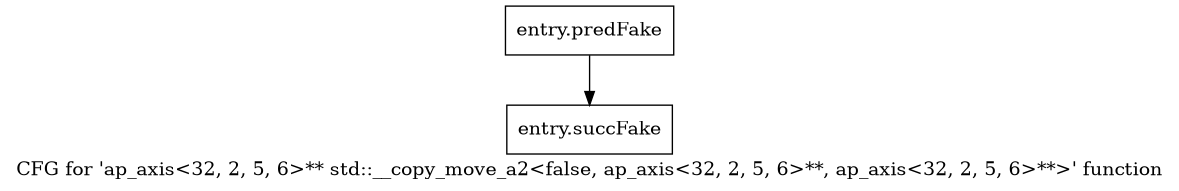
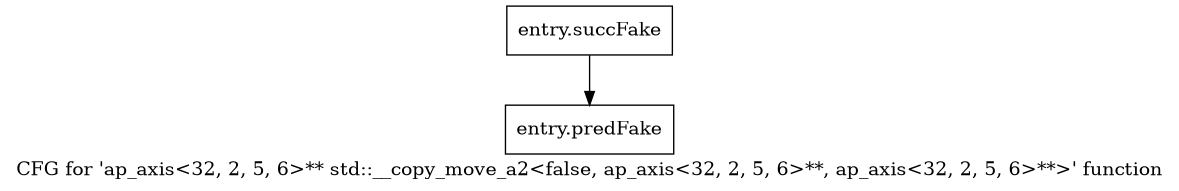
  digraph {
    label="CFG for 'ap_axis\<32, 2, 5, 6\>** std::__copy_move_a2\<false, ap_axis\<32, 2, 5, 6\>**, ap_axis\<32, 2, 5, 6\>**\>' function"
    node [shape=record]
    n1 [label="{entry.predFake}"]
    n2 [filename="/proj/xbuilds/2019.2_0801_1/installs/lin64/Vivado/HEAD/tps/lnx64/gcc-6.2.0/lib/gcc/x86_64-pc-linux-gnu/6.2.0/../../../../include/c++/6.2.0/bits/stl_algobase.h" label="{entry.succFake}" linenumber=422]
-   n1 -> n2 [filename="/proj/xbuilds/2019.2_0801_1/installs/lin64/Vivado/HEAD/tps/lnx64/gcc-6.2.0/lib/gcc/x86_64-pc-linux-gnu/6.2.0/../../../../include/c++/6.2.0/bits/stl_algobase.h"]
+   n2 -> n1 [filename="/proj/xbuilds/2019.2_0801_1/installs/lin64/Vivado/HEAD/tps/lnx64/gcc-6.2.0/lib/gcc/x86_64-pc-linux-gnu/6.2.0/../../../../include/c++/6.2.0/bits/stl_algobase.h"]
  }
